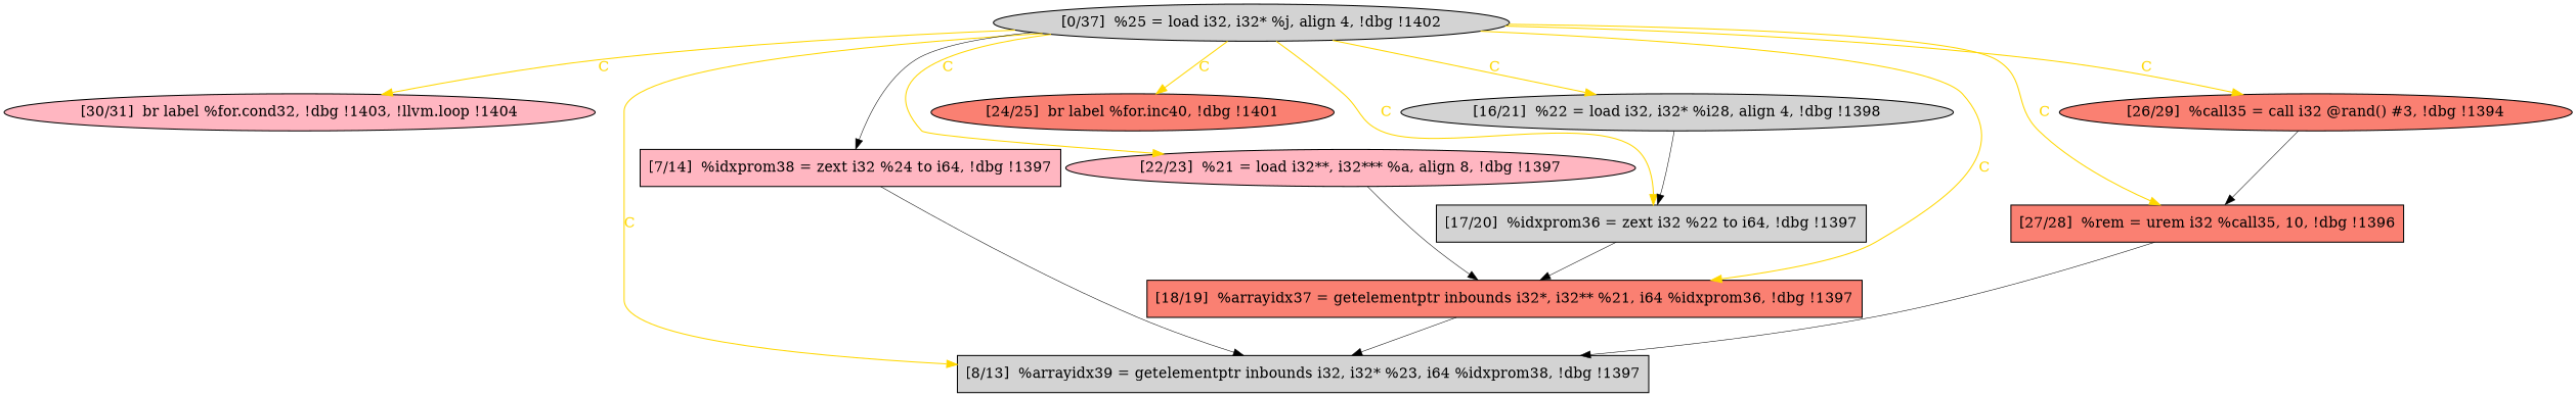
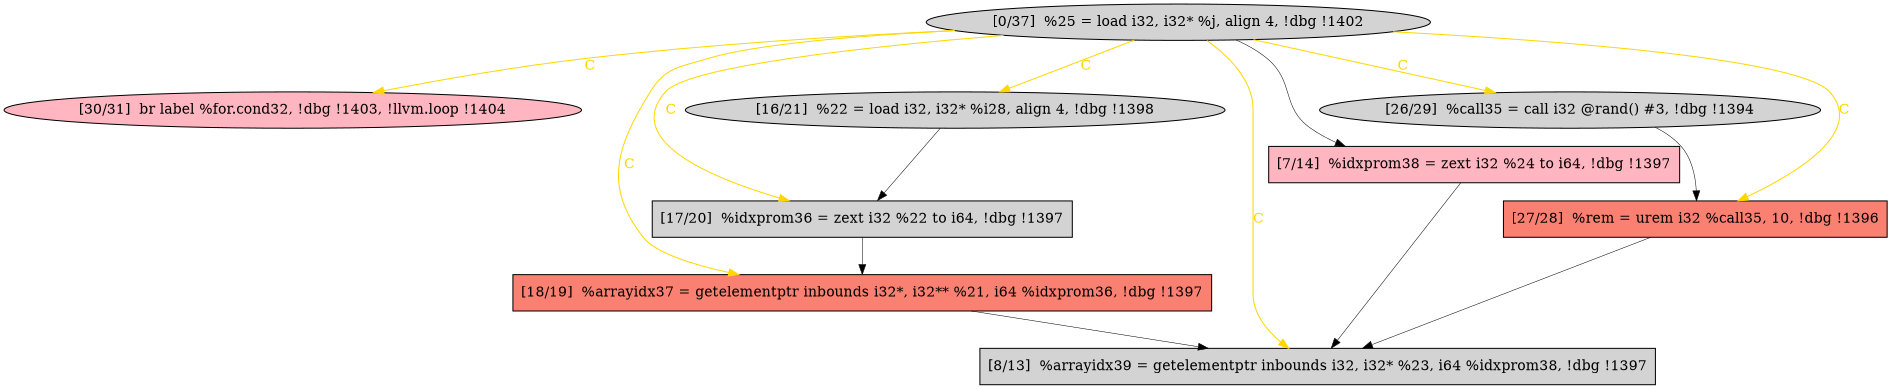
  digraph {
    node [fillcolor=lightgrey shape=ellipse style=filled]
    edge [color=gold fontcolor=gold penwidth=1.0 style=solid]
    n1 [label="[0/37]  %25 = load i32, i32* %j, align 4, !dbg !1402"]
    n2 [fillcolor=lightpink label="[30/31]  br label %for.cond32, !dbg !1403, !llvm.loop !1404"]
    n3 [fillcolor=salmon label="[18/19]  %arrayidx37 = getelementptr inbounds i32*, i32** %21, i64 %idxprom36, !dbg !1397" shape=rectangle]
    n4 [label="[16/21]  %22 = load i32, i32* %i28, align 4, !dbg !1398"]
    n5 [label="[8/13]  %arrayidx39 = getelementptr inbounds i32, i32* %23, i64 %idxprom38, !dbg !1397" shape=rectangle]
-   n6 [fillcolor=salmon label="[24/25]  br label %for.inc40, !dbg !1401"]
    n7 [fillcolor=salmon label="[27/28]  %rem = urem i32 %call35, 10, !dbg !1396" shape=rectangle]
    n8 [fillcolor=lightpink label="[7/14]  %idxprom38 = zext i32 %24 to i64, !dbg !1397" shape=rectangle]
-   n9 [fillcolor=lightpink label="[22/23]  %21 = load i32**, i32*** %a, align 8, !dbg !1397"]
-   n10 [fillcolor=salmon label="[26/29]  %call35 = call i32 @rand() #3, !dbg !1394"]
+   n10 [label="[26/29]  %call35 = call i32 @rand() #3, !dbg !1394"]
    n11 [label="[17/20]  %idxprom36 = zext i32 %22 to i64, !dbg !1397" shape=rectangle]
    n1 -> n2 [label=C]
    n1 -> n3 [label=C]
    n1 -> n4 [label=C]
    n1 -> n5 [label=C]
-   n1 -> n6 [label=C]
    n1 -> n7 [label=C]
    n1 -> n8 [color=black fontcolor=black penwidth=0.5]
-   n1 -> n9 [label=C]
    n1 -> n10 [label=C]
    n1 -> n11 [label=C]
    n3 -> n5 [color=black fontcolor=black penwidth=0.5]
    n4 -> n11 [color=black fontcolor=black penwidth=0.5]
    n7 -> n5 [color=black fontcolor=black penwidth=0.5]
    n8 -> n5 [color=black fontcolor=black penwidth=0.5]
-   n9 -> n3 [color=black fontcolor=black penwidth=0.5]
    n10 -> n7 [color=black fontcolor=black penwidth=0.5]
    n11 -> n3 [color=black fontcolor=black penwidth=0.5]
  }
